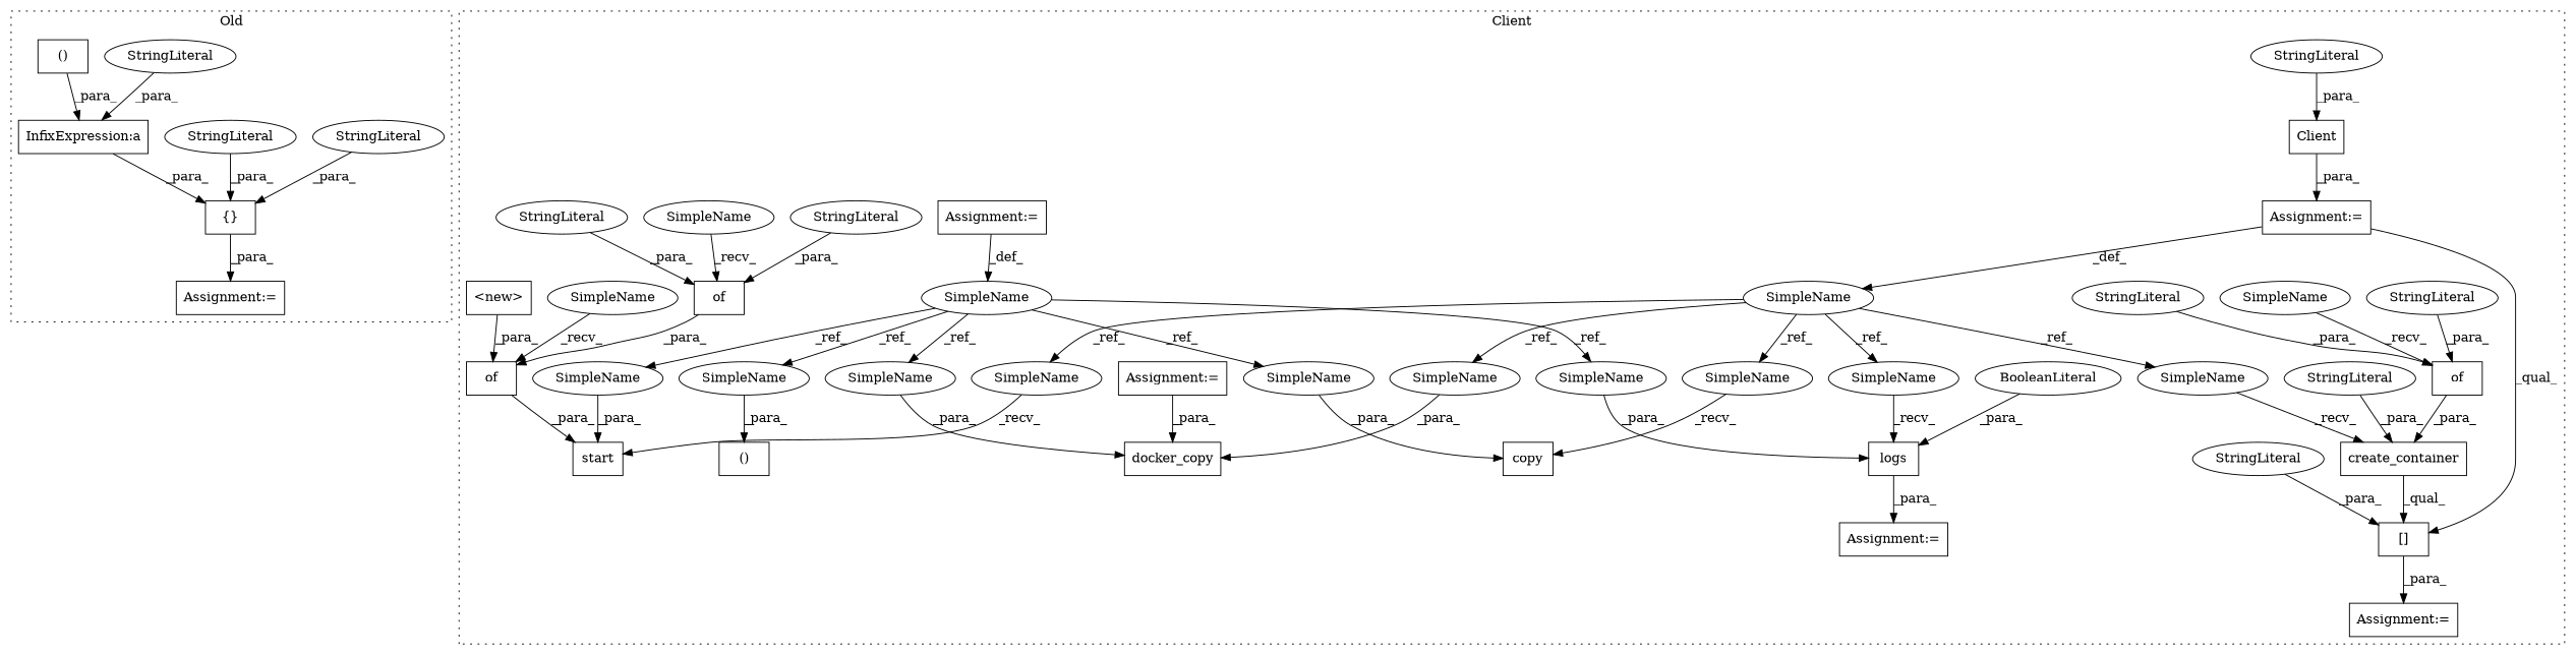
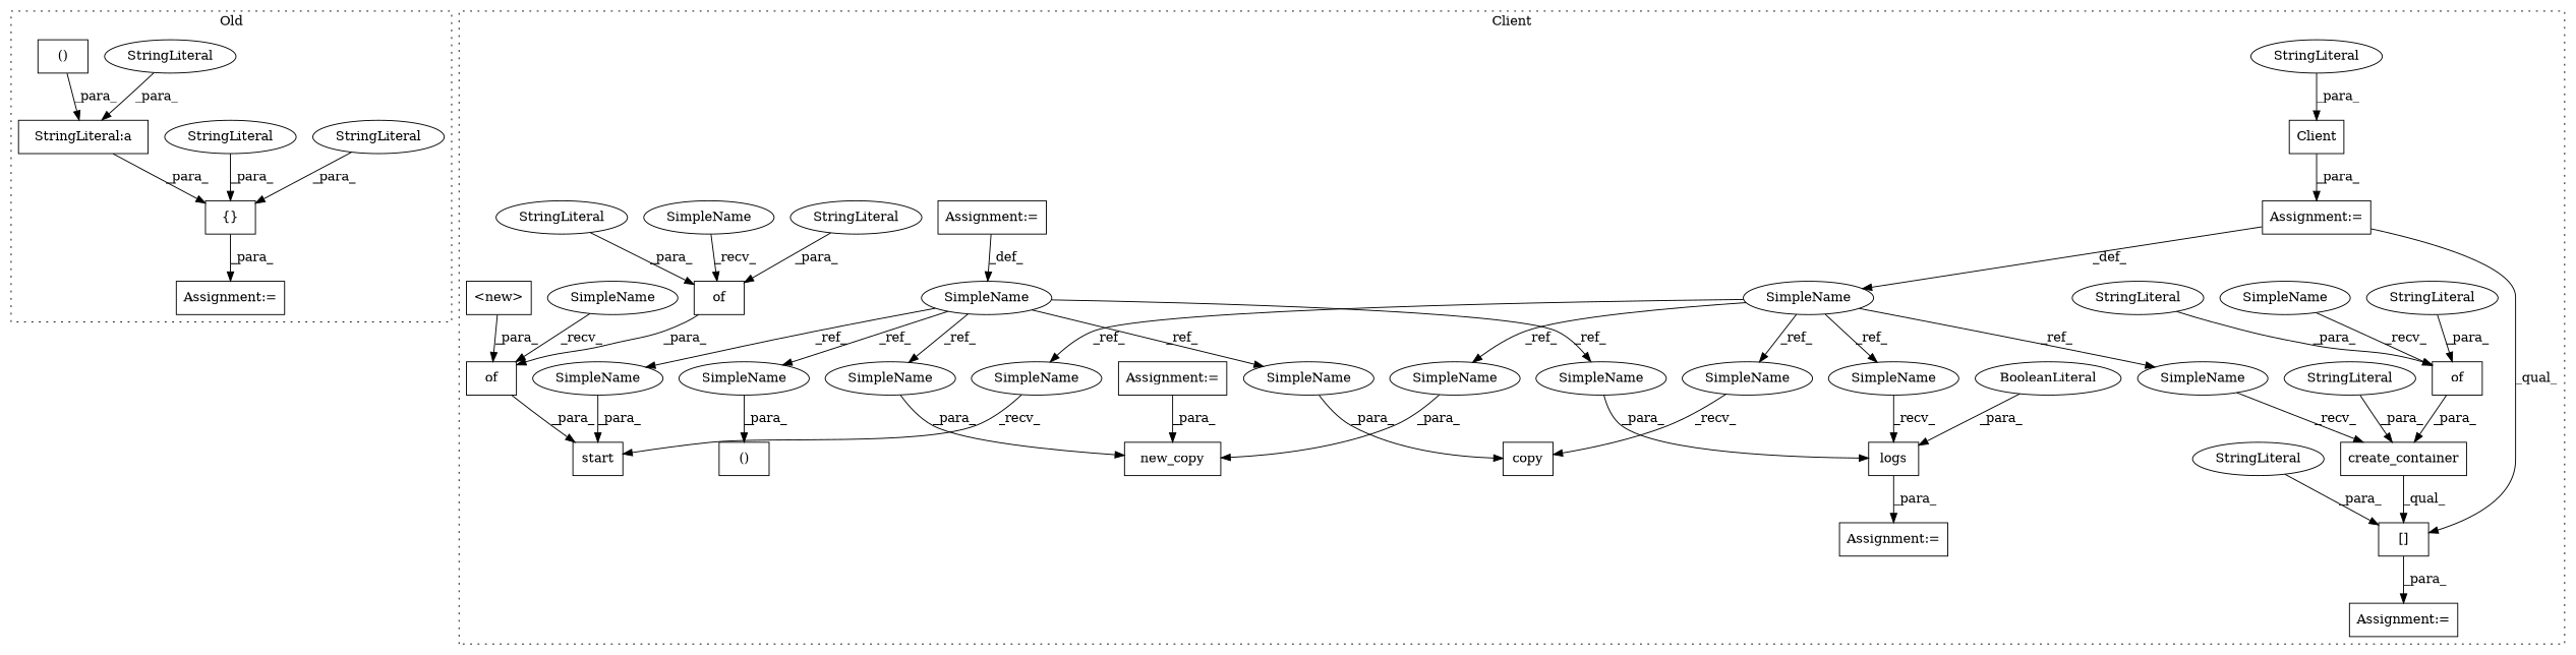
  digraph {
    node [a=42 l=7 s=5387 shape=ellipse]
    n1 [a=4 l="1,1" label="{}" s="6535,6664" shape=box]
    n2 [a=45 l=8 label=StringLiteral s=6536]
    n3 [a=7 l=1 label="Assignment:=" s=6522 shape=box]
-   n4 [a=27 l=10 label="InfixExpression:a" s=6570 shape=box]
+   n4 [a=27 l=10 label="StringLiteral:a" s=6570 shape=box]
    n5 [a=45 l=19 label=StringLiteral s=6551]
    n6 [a=45 l=4 label=StringLiteral s=6545]
    n7 [a=106 l=64 label="()" s=6580 shape=box]
    n8 [a=32 l="7,1" label=Client s="5988,6023" shape=box]
    n9 [a=7 l=2 label="Assignment:=" s=6073 shape=box]
    n10 [a=45 l=28 label=StringLiteral s=5995]
    n11 [a=7 l=1 label="Assignment:=" s=5987 shape=box]
    n12 [a=32 l="17,1" label=create_container s="6082,6154" shape=box]
    n13 [a=32 l="3,1" label=of s="6123,6153" shape=box]
    n14 [a=32 l="3,1" label=of s="6216,6313" shape=box]
    n15 [a=14 l=19 label="<new>" s=6271 shape=box]
    n16 [a=32 l="3,1" label=of s="6295,6312" shape=box]
    n17 [a=2 l="81,1" label="[]" s="6075,6160" shape=box]
    n18 [a=45 l=19 label=StringLiteral s=6099]
    n19 [a=45 l=6 label=StringLiteral s=6298]
    n20 [a=45 label=StringLiteral s=6143]
    n21 [a=45 l=13 label=StringLiteral s=6126]
    n22 [a=45 l=4 label=StringLiteral s=6156]
    n23 [a=45 label=StringLiteral s=6305]
    n24 [a=32 l="5,1" label=copy s="6330,6342" shape=box]
    n25 [label=SimpleName]
    n26 [a=32 l="6,1" label=start s="6198,6314" shape=box]
    n27 [a=106 l=34 label="()" s=6039 shape=box]
    n28 [l=6 label=SimpleName s=5981]
    n29 [a=7 l=1 label="Assignment:=" s=6397 shape=box]
    n30 [a=32 l="5,1" label=logs s="6405,6422" shape=box]
    n31 [a=9 l=4 label=BooleanLiteral s=6418]
-   n32 [a=32 l="12,1" label=docker_copy s="6653,6702" shape=box]
+   n32 [a=32 l="12,1" label=new_copy s="6653,6702" shape=box]
    n33 [a=7 label="Assignment:=" shape=box]
    n34 [a=7 l=1 label="Assignment:=" s=6556 shape=box]
    n35 [l=6 label=SimpleName s=6075]
    n36 [l=6 label=SimpleName s=6398]
    n37 [l=6 label=SimpleName s=6665]
    n38 [l=6 label=SimpleName s=6191]
    n39 [l=6 label=SimpleName s=6323]
    n40 [l=3 label=SimpleName s=6212]
    n41 [l=3 label=SimpleName s=6119]
    n42 [l=3 label=SimpleName s=6291]
    n43 [label=SimpleName s=6335]
    n44 [label=SimpleName s=6066]
    n45 [label=SimpleName s=6410]
    n46 [label=SimpleName s=6672]
    n47 [label=SimpleName s=6204]
    subgraph cluster_1 {
      label=Old
      style=dotted
      n1
      n2
      n3
      n4
      n5
      n6
      n7
    }
    subgraph cluster_2 {
      label=Client
      style=dotted
      n8
      n9
      n10
      n11
      n12
      n13
      n14
      n15
      n16
      n17
      n18
      n19
      n20
      n21
      n22
      n23
      n24
      n25
      n26
      n27
      n28
      n29
      n30
      n31
      n32
      n33
      n34
      n35
      n36
      n37
      n38
      n39
      n40
      n41
      n42
      n43
      n44
      n45
      n46
      n47
    }
    n1 -> n3 [label=_para_]
    n2 -> n1 [label=_para_]
    n4 -> n1 [label=_para_]
    n5 -> n4 [label=_para_]
    n6 -> n1 [label=_para_]
    n7 -> n4 [label=_para_]
    n8 -> n11 [label=_para_]
    n10 -> n8 [label=_para_]
    n11 -> n17 [label=_qual_]
    n11 -> n28 [label=_def_]
    n12 -> n17 [label=_qual_]
    n13 -> n12 [label=_para_]
    n14 -> n26 [label=_para_]
    n15 -> n14 [label=_para_]
    n16 -> n14 [label=_para_]
    n17 -> n9 [label=_para_]
    n18 -> n12 [label=_para_]
    n19 -> n16 [label=_para_]
    n20 -> n13 [label=_para_]
    n21 -> n13 [label=_para_]
    n22 -> n17 [label=_para_]
    n23 -> n16 [label=_para_]
    n25 -> n43 [label=_ref_]
    n25 -> n44 [label=_ref_]
    n25 -> n45 [label=_ref_]
    n25 -> n46 [label=_ref_]
    n25 -> n47 [label=_ref_]
    n28 -> n35 [label=_ref_]
    n28 -> n36 [label=_ref_]
    n28 -> n37 [label=_ref_]
    n28 -> n38 [label=_ref_]
    n28 -> n39 [label=_ref_]
    n30 -> n29 [label=_para_]
    n31 -> n30 [label=_para_]
    n33 -> n25 [label=_def_]
    n34 -> n32 [label=_para_]
    n35 -> n12 [label=_recv_]
    n36 -> n30 [label=_recv_]
    n37 -> n32 [label=_para_]
    n38 -> n26 [label=_recv_]
    n39 -> n24 [label=_recv_]
    n40 -> n14 [label=_recv_]
    n41 -> n13 [label=_recv_]
    n42 -> n16 [label=_recv_]
    n43 -> n24 [label=_para_]
    n44 -> n27 [label=_para_]
    n45 -> n30 [label=_para_]
    n46 -> n32 [label=_para_]
    n47 -> n26 [label=_para_]
  }
